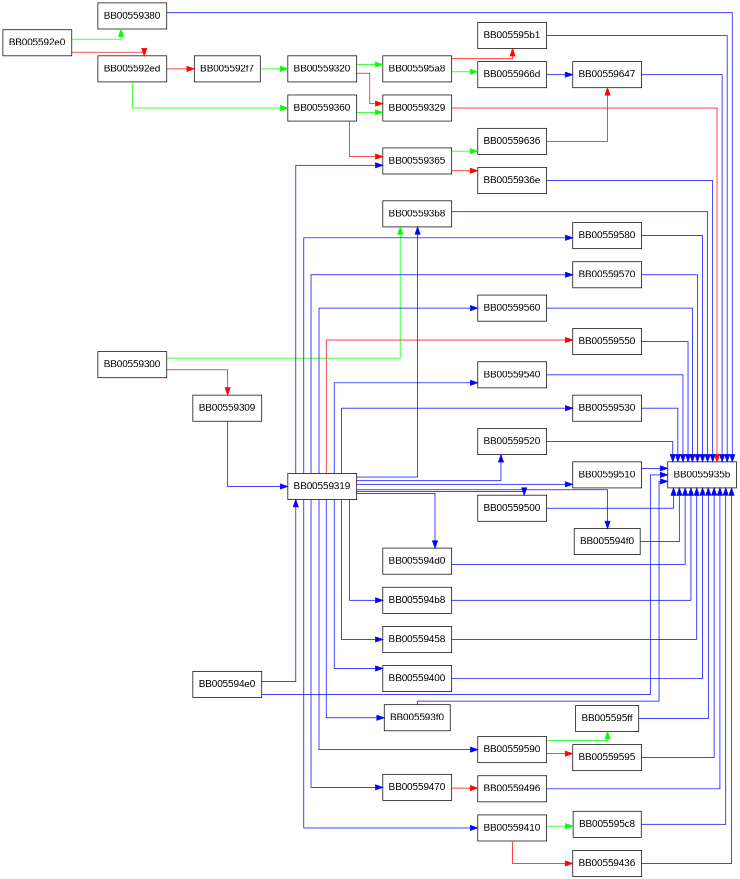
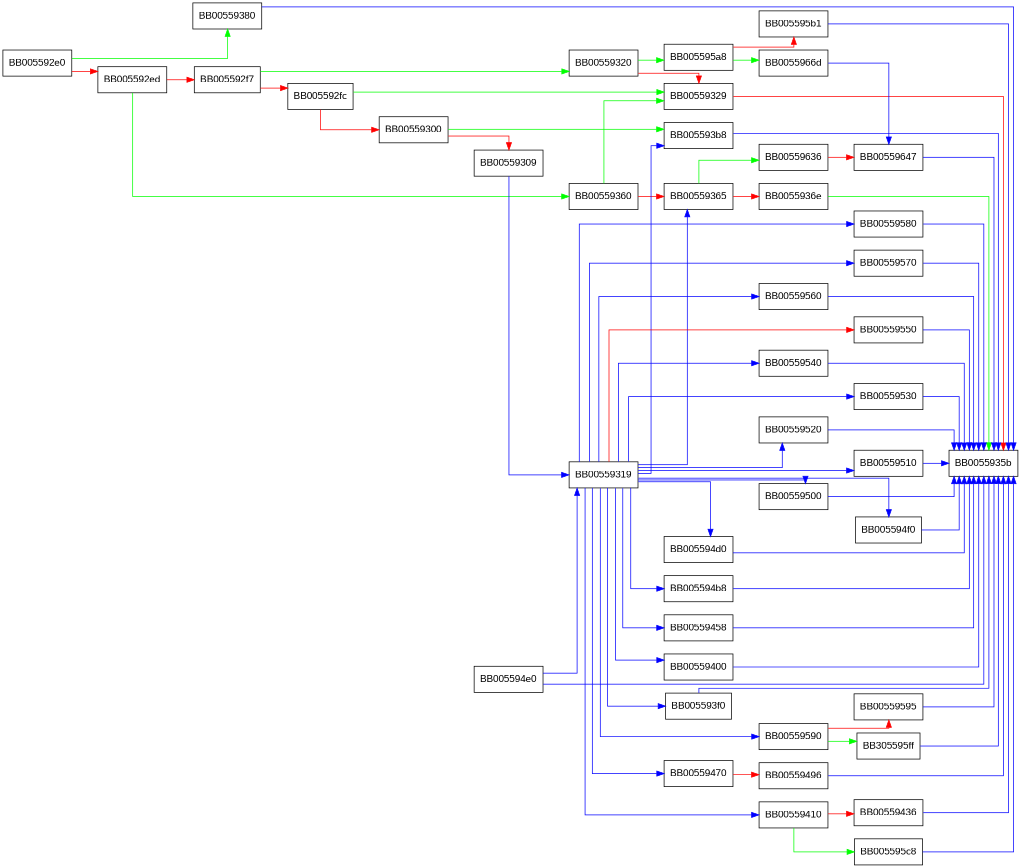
  digraph {
    fontname="Liberation Sans"
    rankdir=LR
    splines=ortho
    node [fontname="Liberation Sans" shape=box]
    edge [color=blue fontname="Liberation Sans"]
    BB005592e0
    BB00559380
    BB005592ed
    BB0055935b
    BB00559360
    BB005592f7
    BB00559329
    BB00559365
    BB00559320
+   BB005592fc
    BB00559636
    BB0055936e
    BB005595a8
    BB00559300
    BB0055966d
    BB005595b1
    BB005593b8
    BB00559309
    BB00559319
    BB00559590
    BB00559580
    BB00559570
    BB00559560
    BB00559550
    BB00559540
    BB00559530
    BB00559520
    BB00559510
    BB00559500
    BB005594f0
    BB005594d0
    BB005594b8
    BB00559470
    BB00559458
    BB00559410
    BB00559400
    BB005593f0
-   BB005595ff
+   BB005595ff [label=BB305595ff]
    BB00559595
    BB00559496
    BB005595c8
    BB00559436
    BB005594e0
    BB00559647
    BB005592e0 -> BB00559380 [color=green]
    BB005592e0 -> BB005592ed [color=red]
    BB00559380 -> BB0055935b
    BB005592ed -> BB00559360 [color=green]
    BB005592ed -> BB005592f7 [color=red]
    BB00559360 -> BB00559329 [color=green]
    BB00559360 -> BB00559365 [color=red]
    BB005592f7 -> BB00559320 [color=green]
+   BB005592f7 -> BB005592fc [color=red]
    BB00559329 -> BB0055935b [color=red]
    BB00559365 -> BB00559636 [color=green]
    BB00559365 -> BB0055936e [color=red]
    BB00559320 -> BB00559329 [color=red]
    BB00559320 -> BB005595a8 [color=green]
+   BB005592fc -> BB00559329 [color=green]
+   BB005592fc -> BB00559300 [color=red]
    BB00559636 -> BB00559647 [color=red]
-   BB0055936e -> BB0055935b
+   BB0055936e -> BB0055935b [color=green]
    BB005595a8 -> BB0055966d [color=green]
    BB005595a8 -> BB005595b1 [color=red]
    BB00559300 -> BB005593b8 [color=green]
    BB00559300 -> BB00559309 [color=red]
    BB0055966d -> BB00559647
    BB005595b1 -> BB0055935b
    BB005593b8 -> BB0055935b
    BB00559309 -> BB00559319
    BB00559319 -> BB00559365
    BB00559319 -> BB005593b8
    BB00559319 -> BB00559590
    BB00559319 -> BB00559580
    BB00559319 -> BB00559570
    BB00559319 -> BB00559560
    BB00559319 -> BB00559550 [color=red]
    BB00559319 -> BB00559540
    BB00559319 -> BB00559530
    BB00559319 -> BB00559520
    BB00559319 -> BB00559510
    BB00559319 -> BB00559500
    BB00559319 -> BB005594f0
    BB00559319 -> BB005594d0
    BB00559319 -> BB005594b8
    BB00559319 -> BB00559470
    BB00559319 -> BB00559458
    BB00559319 -> BB00559410
    BB00559319 -> BB00559400
    BB00559319 -> BB005593f0
    BB00559590 -> BB005595ff [color=green]
    BB00559590 -> BB00559595 [color=red]
    BB00559580 -> BB0055935b
    BB00559570 -> BB0055935b
    BB00559560 -> BB0055935b
    BB00559550 -> BB0055935b
    BB00559540 -> BB0055935b
    BB00559530 -> BB0055935b
    BB00559520 -> BB0055935b
    BB00559510 -> BB0055935b
    BB00559500 -> BB0055935b
    BB005594f0 -> BB0055935b
    BB005594d0 -> BB0055935b
    BB005594b8 -> BB0055935b
    BB00559470 -> BB00559496 [color=red]
    BB00559458 -> BB0055935b
    BB00559410 -> BB005595c8 [color=green]
    BB00559410 -> BB00559436 [color=red]
    BB00559400 -> BB0055935b
    BB005593f0 -> BB0055935b
    BB005595ff -> BB0055935b
    BB00559595 -> BB0055935b
    BB00559496 -> BB0055935b
    BB005595c8 -> BB0055935b
    BB00559436 -> BB0055935b
    BB005594e0 -> BB0055935b
    BB005594e0 -> BB00559319
    BB00559647 -> BB0055935b
  }
